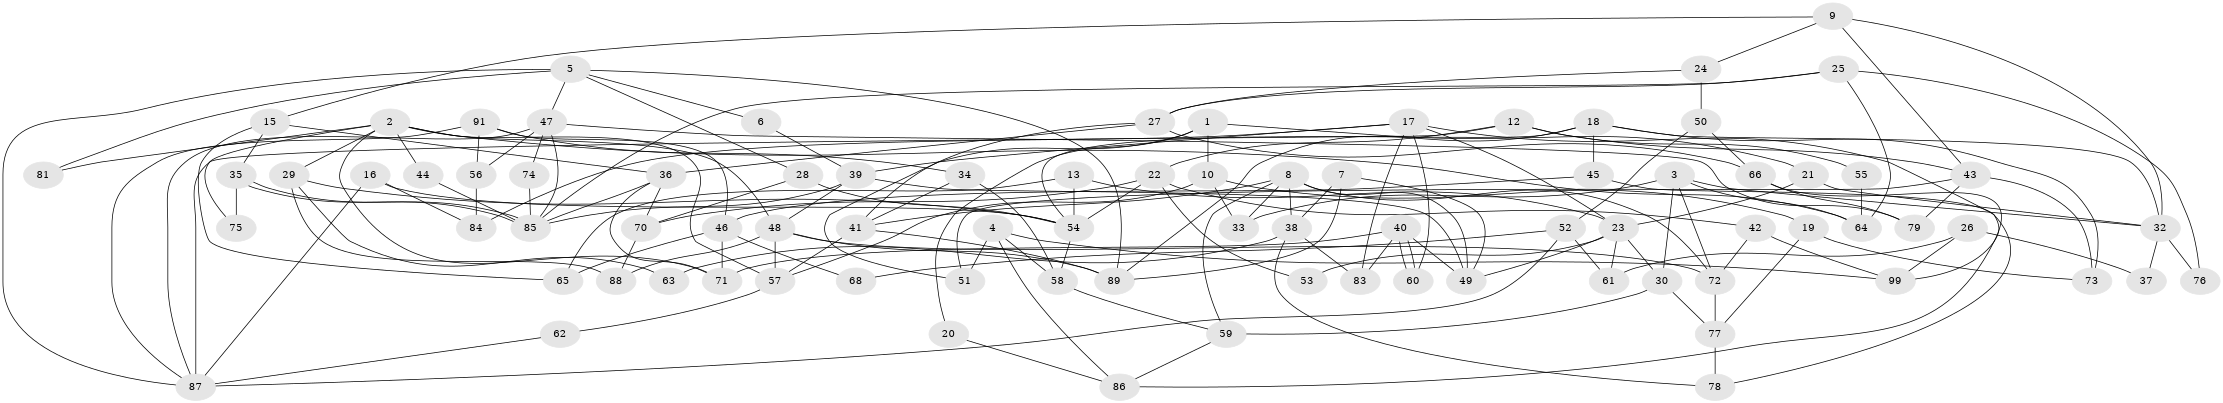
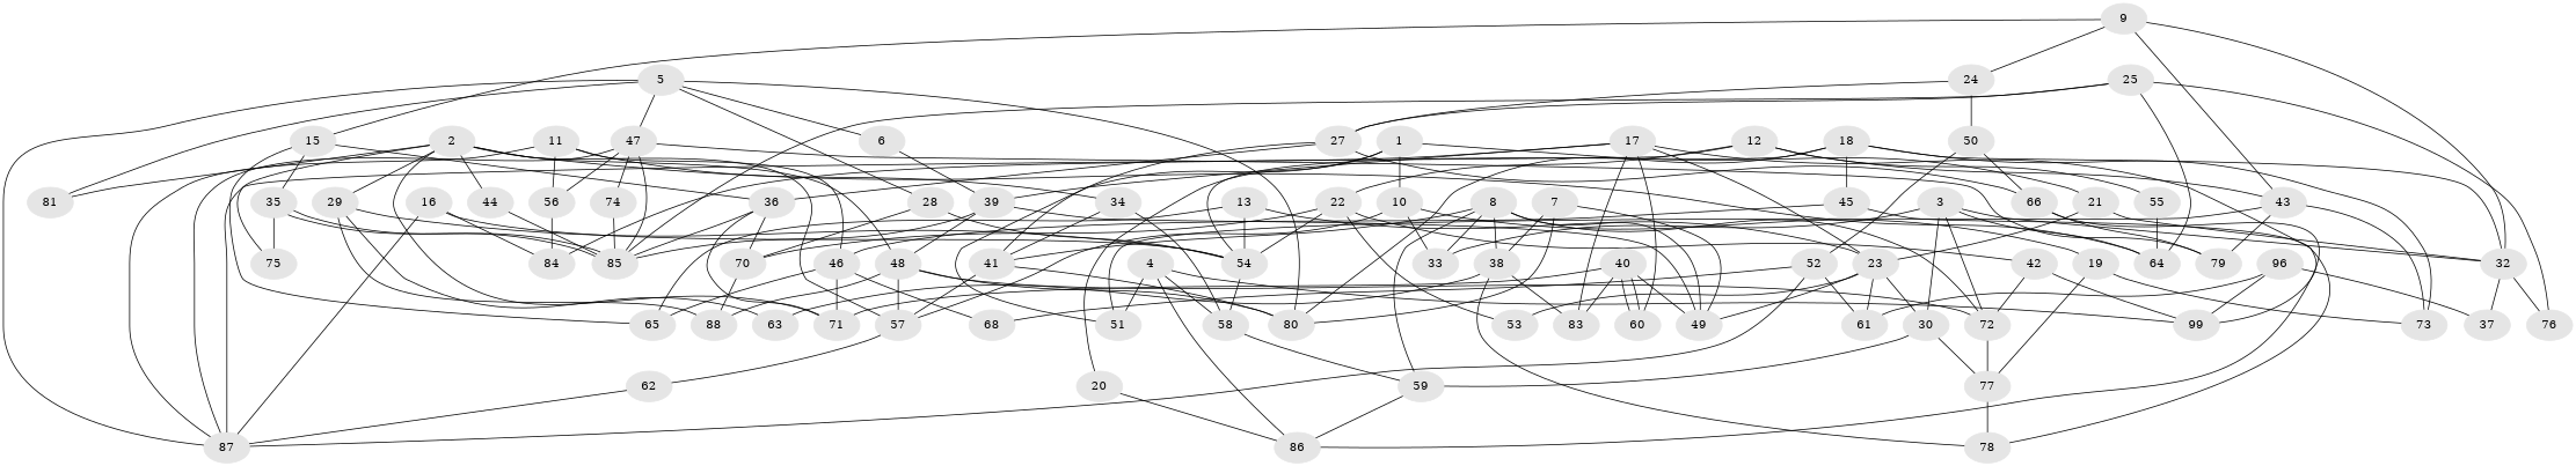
  graph {
    node [color=gray90 style=filled]
    1
    10
    20
    21
    51
    57
    33
    19
    86
    32
    23
    2
    29
    44
    48
    64
    71
    75
    81
    54
    63
    n22 [label=88]
    85
    72
-   80 [label=89]
+   80
    62
    3
    30
    59
    77
    76
    37
    4
    58
    n35 [label=99]
    5
    6
    28
    87
    47
    39
    70
    49
    56
    79
    74
    7
    38
    83
    78
    8
    41
    9
    15
    24
    43
    65
    35
    36
    27
    50
    73
-   11 [label=91]
+   11
    34
    46
    68
    84
    12
    22
    55
    42
    53
    13
    61
    16
    17
    60
    18
    45
    66
    52
    25
-   26
+   26 [label=96]
    40
    1 -- 10
    1 -- 20
    1 -- 21
    1 -- 51
    10 -- 57
    10 -- 33
    10 -- 19
    20 -- 86
    21 -- 32
    21 -- 23
    57 -- 62
    19 -- 77
    19 -- 73
    32 -- 76
    32 -- 37
    23 -- 30
    23 -- 49
    23 -- 53
    23 -- 61
    2 -- 57
    2 -- 29
    2 -- 44
    2 -- 48
    2 -- 64
    2 -- 71
    2 -- 75
    2 -- 81
    29 -- 54
    29 -- 63
    29 -- n22
    44 -- 85
    48 -- 57
    48 -- n22
    48 -- 72
    48 -- 80
    54 -- 58
    72 -- 77
    62 -- 87
    3 -- 33
    3 -- 32
    3 -- 64
    3 -- 72
    3 -- 30
    30 -- 59
    30 -- 77
    59 -- 86
    77 -- 78
    4 -- 51
    4 -- 86
    4 -- 58
    4 -- n35
    58 -- 59
    5 -- 81
    5 -- 80
    5 -- 6
    5 -- 28
    5 -- 87
    5 -- 47
    6 -- 39
    28 -- 54
    28 -- 70
    47 -- 85
    47 -- 87
    47 -- 56
    47 -- 79
    47 -- 74
    39 -- 48
    39 -- 85
    39 -- 49
    70 -- n22
    56 -- 84
    74 -- 85
    7 -- 80
    7 -- 49
    7 -- 38
    38 -- 63
    38 -- 83
    38 -- 78
    8 -- 33
    8 -- 72
    8 -- 59
    8 -- 49
    8 -- 38
    8 -- 41
    41 -- 57
    41 -- 80
    9 -- 32
    9 -- 15
    9 -- 24
    9 -- 43
    15 -- 65
    15 -- 35
    15 -- 36
    24 -- 27
    24 -- 50
    43 -- 51
    43 -- 79
    43 -- 73
    35 -- 75
    35 -- 85
    35 -- 85
    36 -- 71
    36 -- 85
    36 -- 70
    27 -- 41
    27 -- 36
    27 -- 66
    50 -- 66
    50 -- 52
    11 -- 87
    11 -- 56
    11 -- 34
    11 -- 46
    34 -- 58
    34 -- 41
    46 -- 71
    46 -- 65
    46 -- 68
    12 -- 87
    12 -- 43
    12 -- 22
    12 -- 55
    22 -- 54
    22 -- 70
    22 -- 42
    22 -- 53
    55 -- 64
    42 -- 72
    42 -- n35
    13 -- 23
    13 -- 54
    13 -- 65
    16 -- 54
    16 -- 87
    16 -- 84
    17 -- 23
    17 -- n35
    17 -- 39
    17 -- 83
    17 -- 84
    17 -- 60
    18 -- 32
    18 -- 54
    18 -- 80
    18 -- 73
    18 -- 45
    45 -- 78
    45 -- 46
    66 -- 86
    66 -- 79
    52 -- 87
    52 -- 68
    52 -- 61
    25 -- 64
    25 -- 85
    25 -- 76
    25 -- 27
    26 -- 37
    26 -- n35
    26 -- 61
    40 -- 71
    40 -- 49
    40 -- 83
    40 -- 60
    40 -- 60
  }
